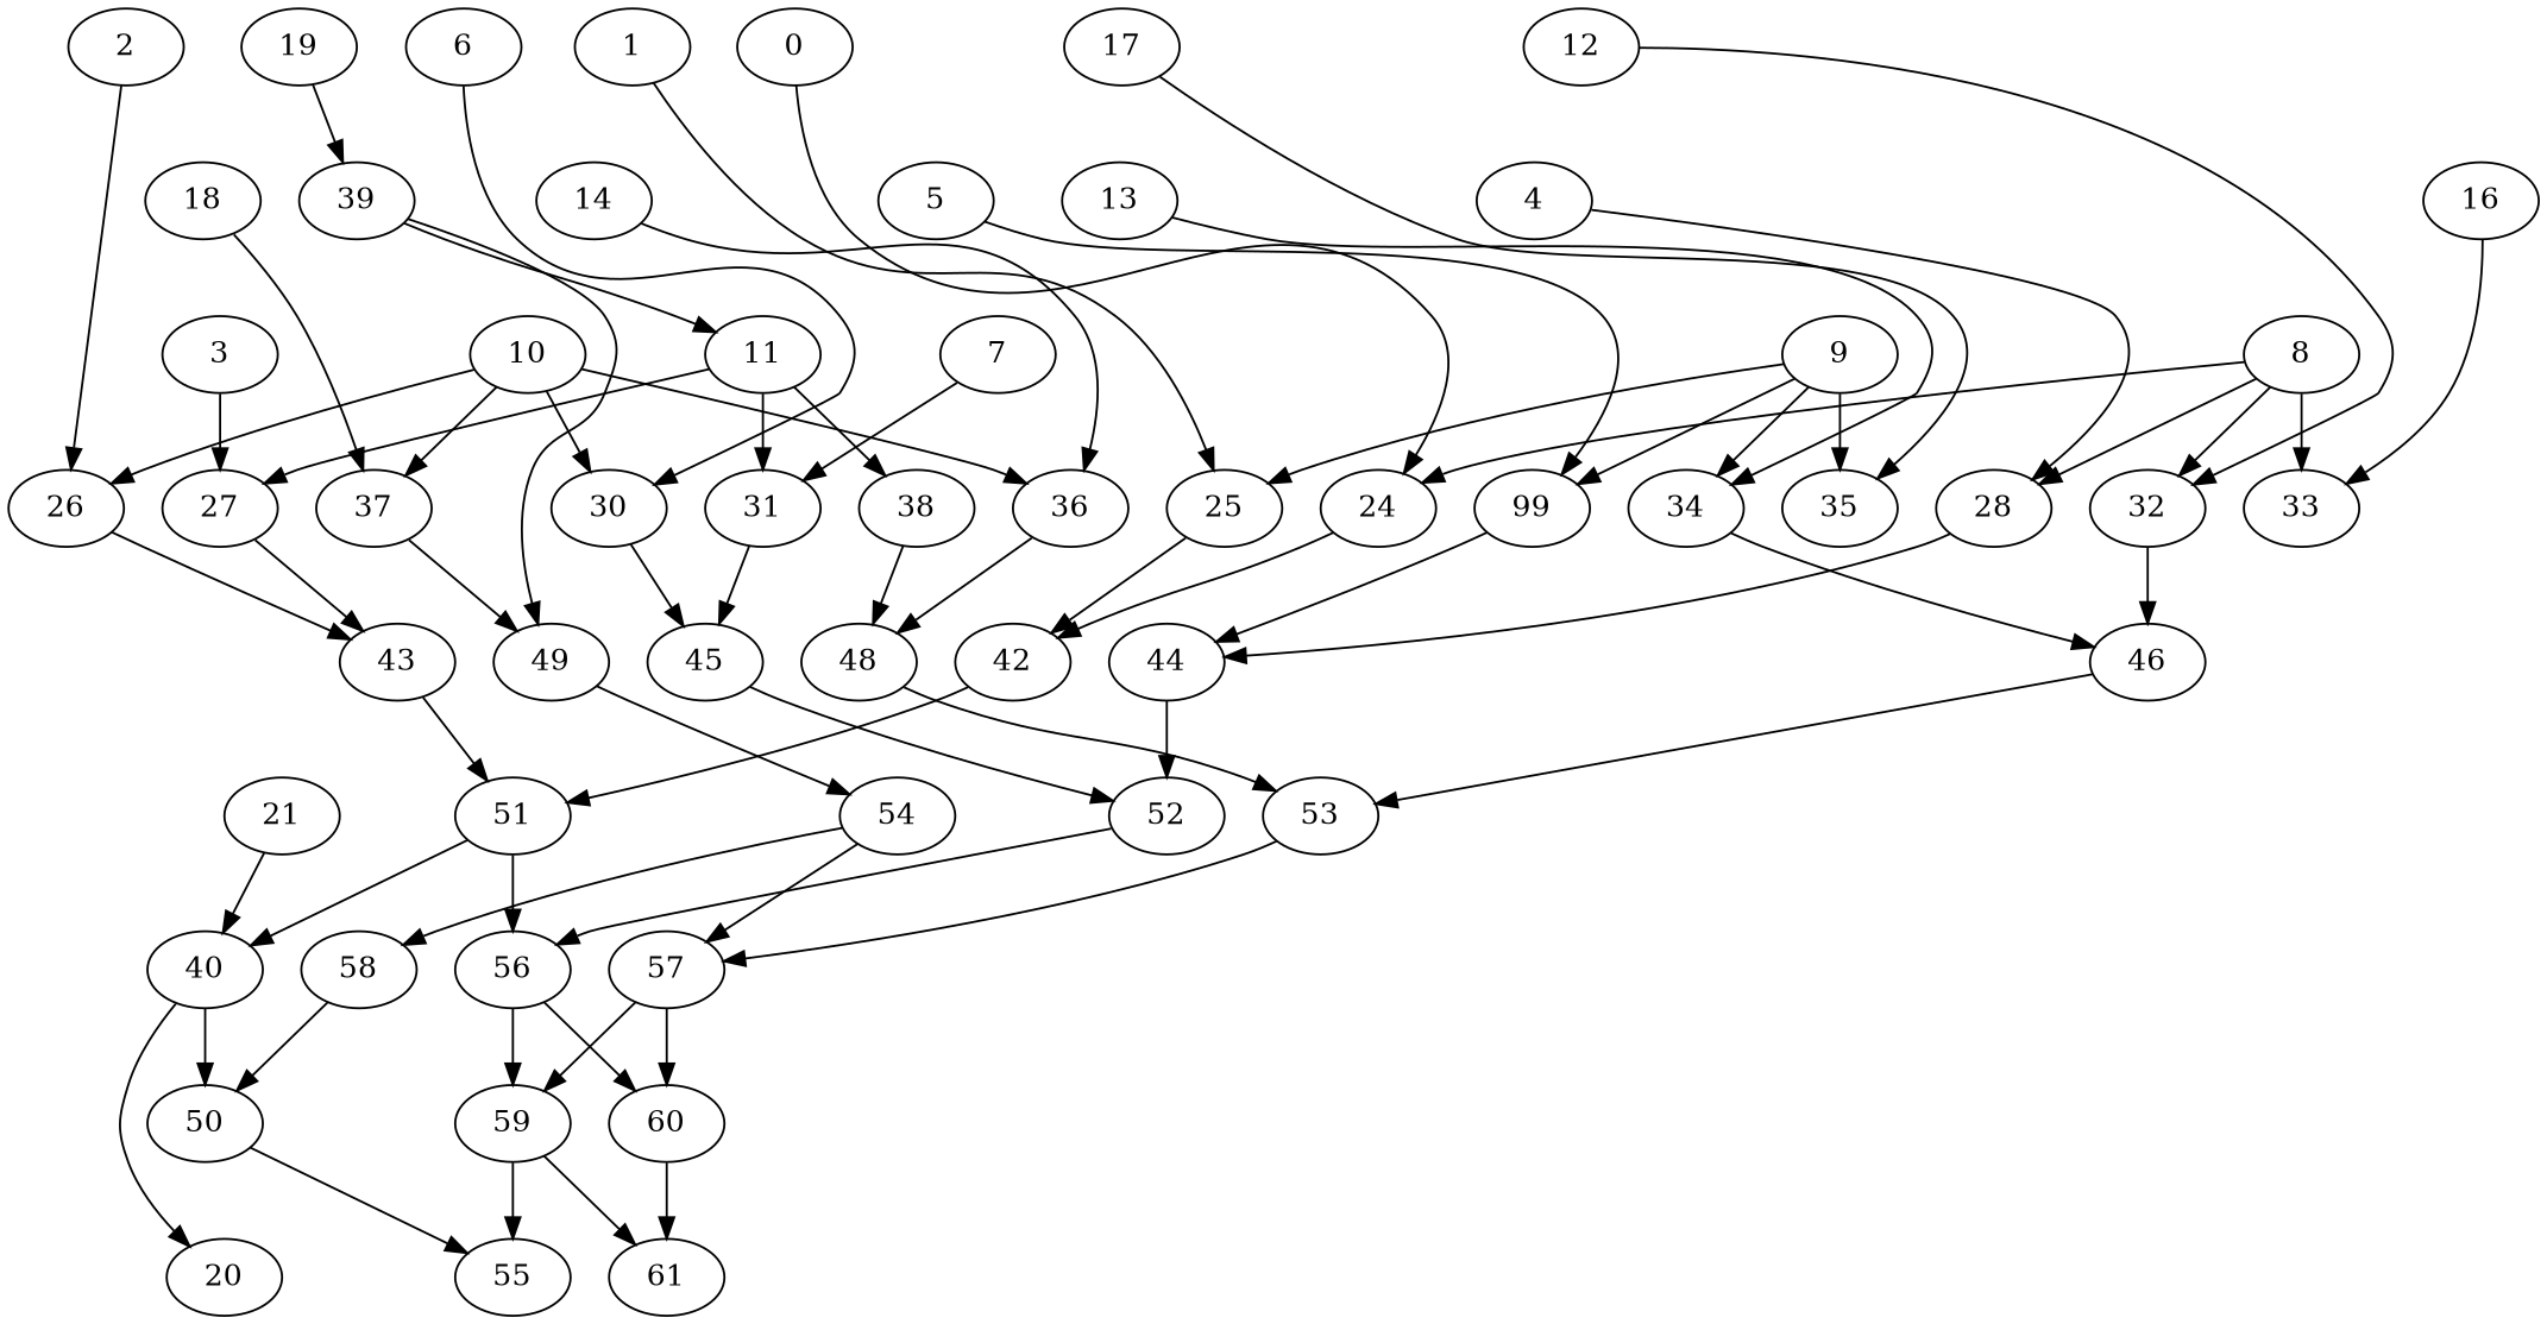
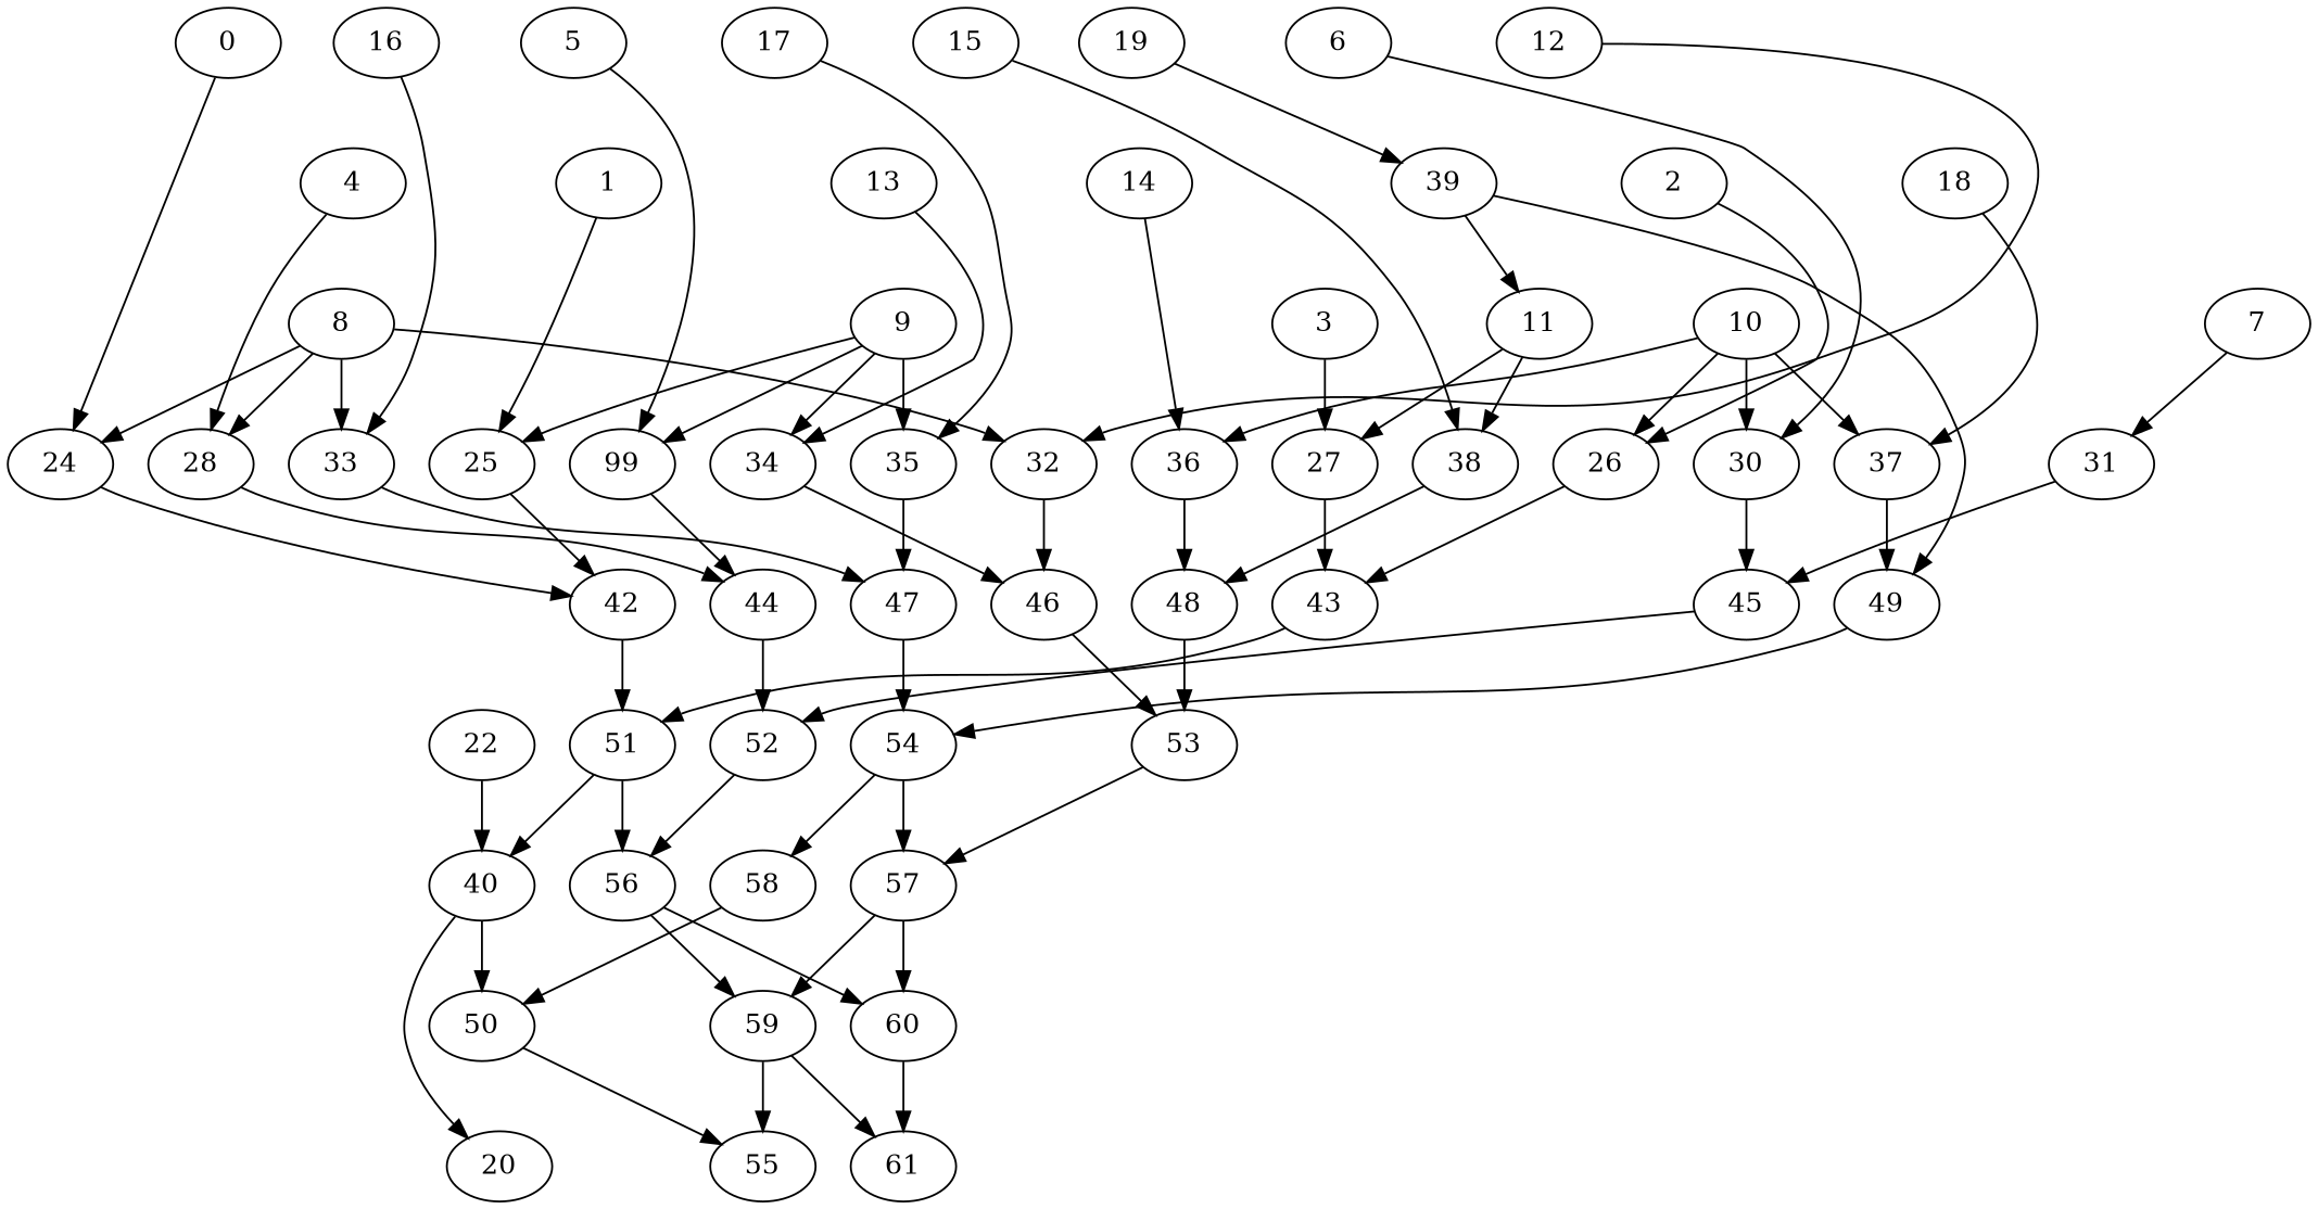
  digraph {
    edge [weight=0]
    0
    24
    42
    51
    40
    56
    1
    25
    2
    26
    43
    3
    27
    4
    28
    44
    52
    n18 [label=99]
    5
    6
    30
    45
    7
    31
    8
    32
    33
    46
+   47
    53
    54
    57
    58
    9
    34
    35
    10
    36
    37
    48
    49
    11
    38
    39
    12
    13
    14
+   15
    16
    17
    18
    19
    20
    50
    55
-   21
+   21 [label=22]
    59
    60
    61
    0 -> 24
    24 -> 42
    42 -> 51 [weight=6]
    51 -> 40
    51 -> 56 [weight=1]
    40 -> 20
    40 -> 50 [weight=3]
    56 -> 59 [weight=2]
    56 -> 60
    1 -> 25
    25 -> 42
    2 -> 26
    26 -> 43 [weight=1]
    43 -> 51 [weight=6]
    3 -> 27 [weight=6]
    27 -> 43
    4 -> 28
    28 -> 44
    44 -> 52 [weight=8]
    52 -> 56
    n18 -> 44
    5 -> n18
    6 -> 30
    30 -> 45
    45 -> 52 [weight=1]
    7 -> 31 [weight=1]
    31 -> 45 [weight=3]
    8 -> 24
    8 -> 28 [weight=1]
    8 -> 32
    8 -> 33 [weight=7]
    32 -> 46 [weight=5]
+   33 -> 47
    46 -> 53
+   47 -> 54 [weight=2]
    53 -> 57
    54 -> 57
    54 -> 58
    57 -> 59 [weight=2]
    57 -> 60 [weight=6]
    58 -> 50
    9 -> 25 [weight=1]
    9 -> n18
    9 -> 34
    9 -> 35 [weight=2]
    34 -> 46
+   35 -> 47
    10 -> 26
    10 -> 30 [weight=3]
    10 -> 36
    10 -> 37
    36 -> 48
    37 -> 49 [weight=2]
    48 -> 53 [weight=4]
    49 -> 54
    11 -> 27 [weight=3]
-   11 -> 31 [weight=2]
    11 -> 38
    38 -> 48
    39 -> 49
    39 -> 11
    12 -> 32
    13 -> 34
    14 -> 36
+   15 -> 38
    16 -> 33
    17 -> 35
    18 -> 37
    19 -> 39
    50 -> 55
    21 -> 40
    59 -> 55 [weight=2]
    59 -> 61 [weight=1]
    60 -> 61 [weight=3]
  }
